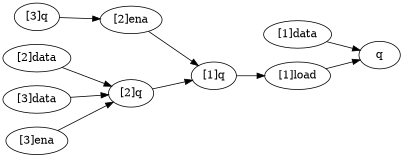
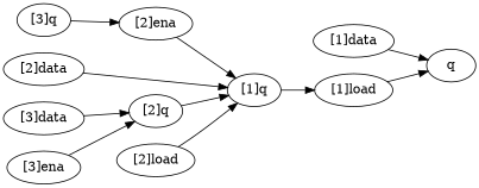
  strict digraph {
    rankdir=LR
    node [complexity=9 importance=2.0]
    "[1]q" [complexity=8 importance=1.875 rank=0.234375]
    "[1]load" [complexity=5 rank=0.4]
    q [complexity=4 importance=0.625 rank=0.15625]
    "[3]q" [complexity=16 importance=9.375 rank=0.5859375]
    "[2]ena" [importance=3.875 rank=0.430555555556]
    "[2]q" [complexity=12 importance=4.375 rank=0.364583333333]
    "[2]data" [complexity=10 rank=0.2]
    "[3]data" [complexity=14 importance=4.5 rank=0.321428571429]
    "[1]data" [complexity=6 importance=0.75 rank=0.125]
    "[3]ena" [complexity=13 importance=8.875 rank=0.682692307692]
+   "[2]load" [importance=5.75 rank=0.638888888889]
    "[1]q" -> "[1]load"
    "[1]load" -> q
    "[3]q" -> "[2]ena"
    "[2]ena" -> "[1]q"
    "[2]q" -> "[1]q"
-   "[2]data" -> "[2]q"
+   "[2]data" -> "[1]q"
    "[3]data" -> "[2]q"
    "[1]data" -> q
    "[3]ena" -> "[2]q"
+   "[2]load" -> "[1]q"
  }
